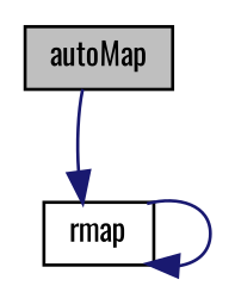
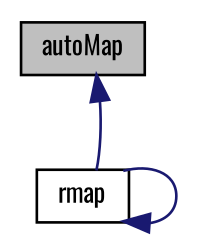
  digraph {
    rankdir=TB
    fontname=Oswald
    node [color=black fontname=Oswald fontsize=10 shape=record]
    edge [color=midnightblue fontname=Oswald fontsize=10 labelfontname=Helvetica labelfontsize=10 style=solid]
    n1 [fillcolor=grey75 fontcolor=black height=0.2 label=autoMap style=filled width=0.4]
    n2 [height=0.2 label=rmap width=0.4]
-   n1 -> n2
+   n2 -> n1
    n2 -> n2
  }
